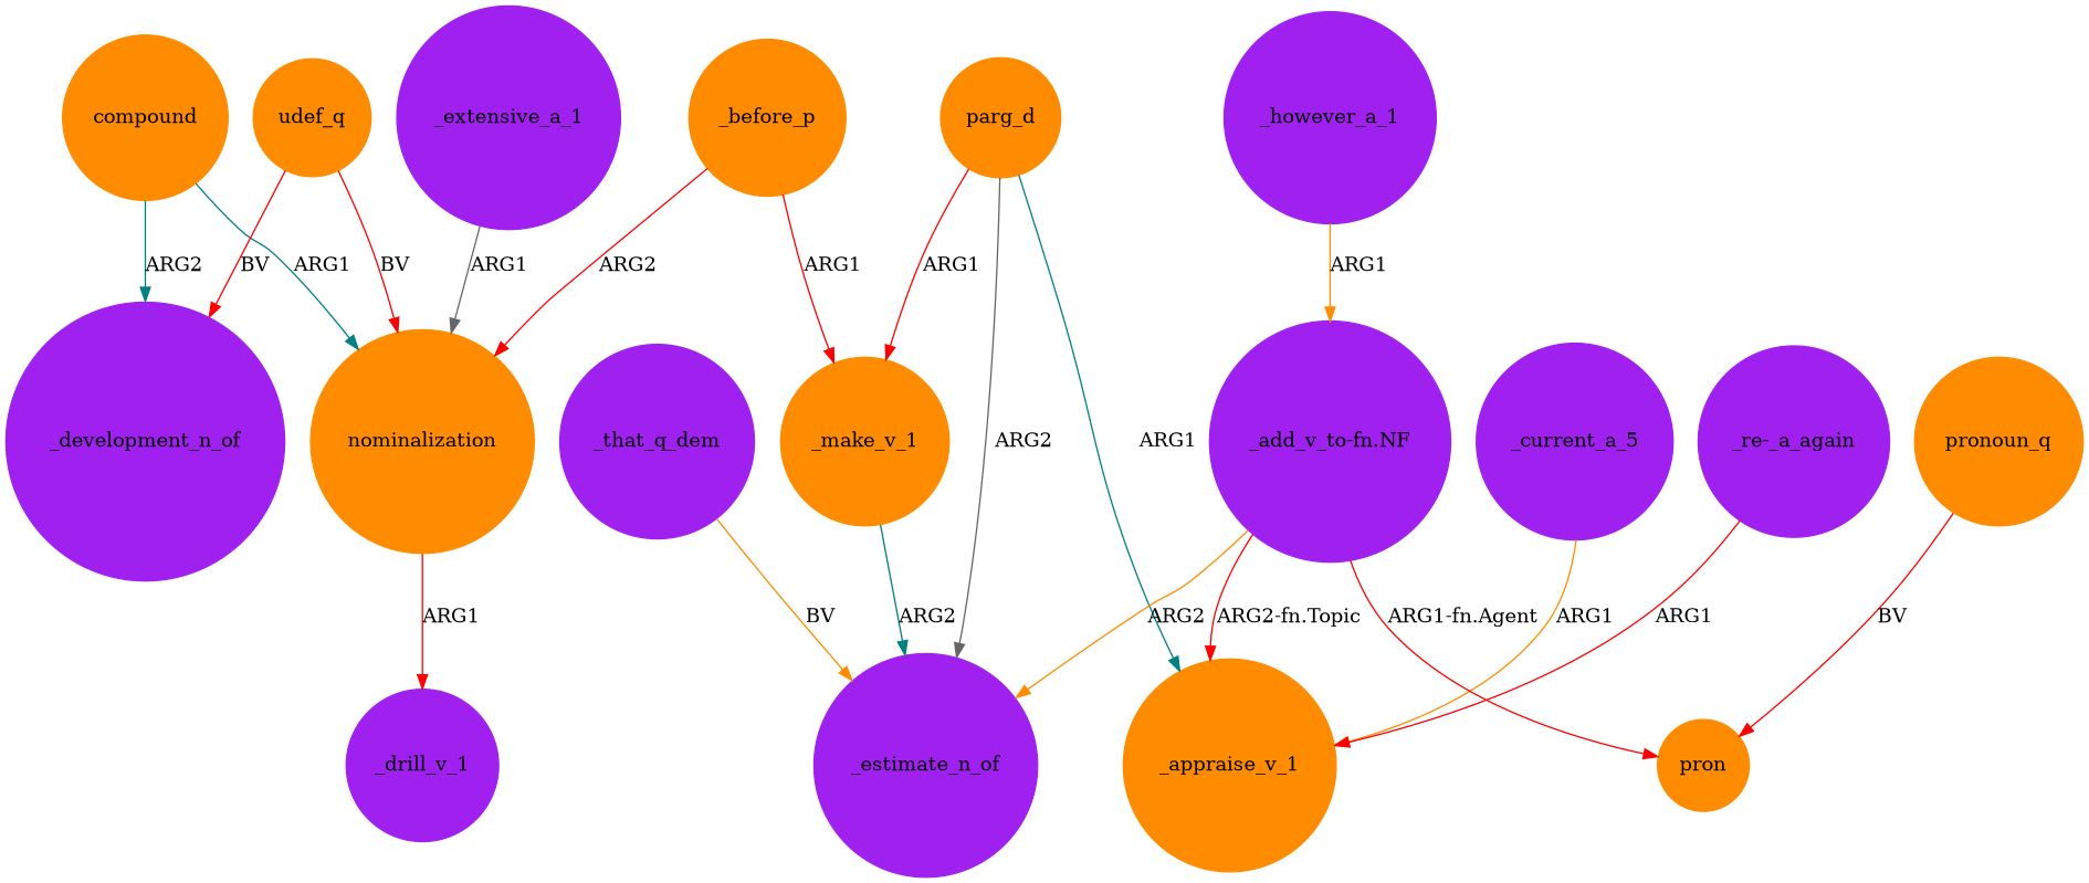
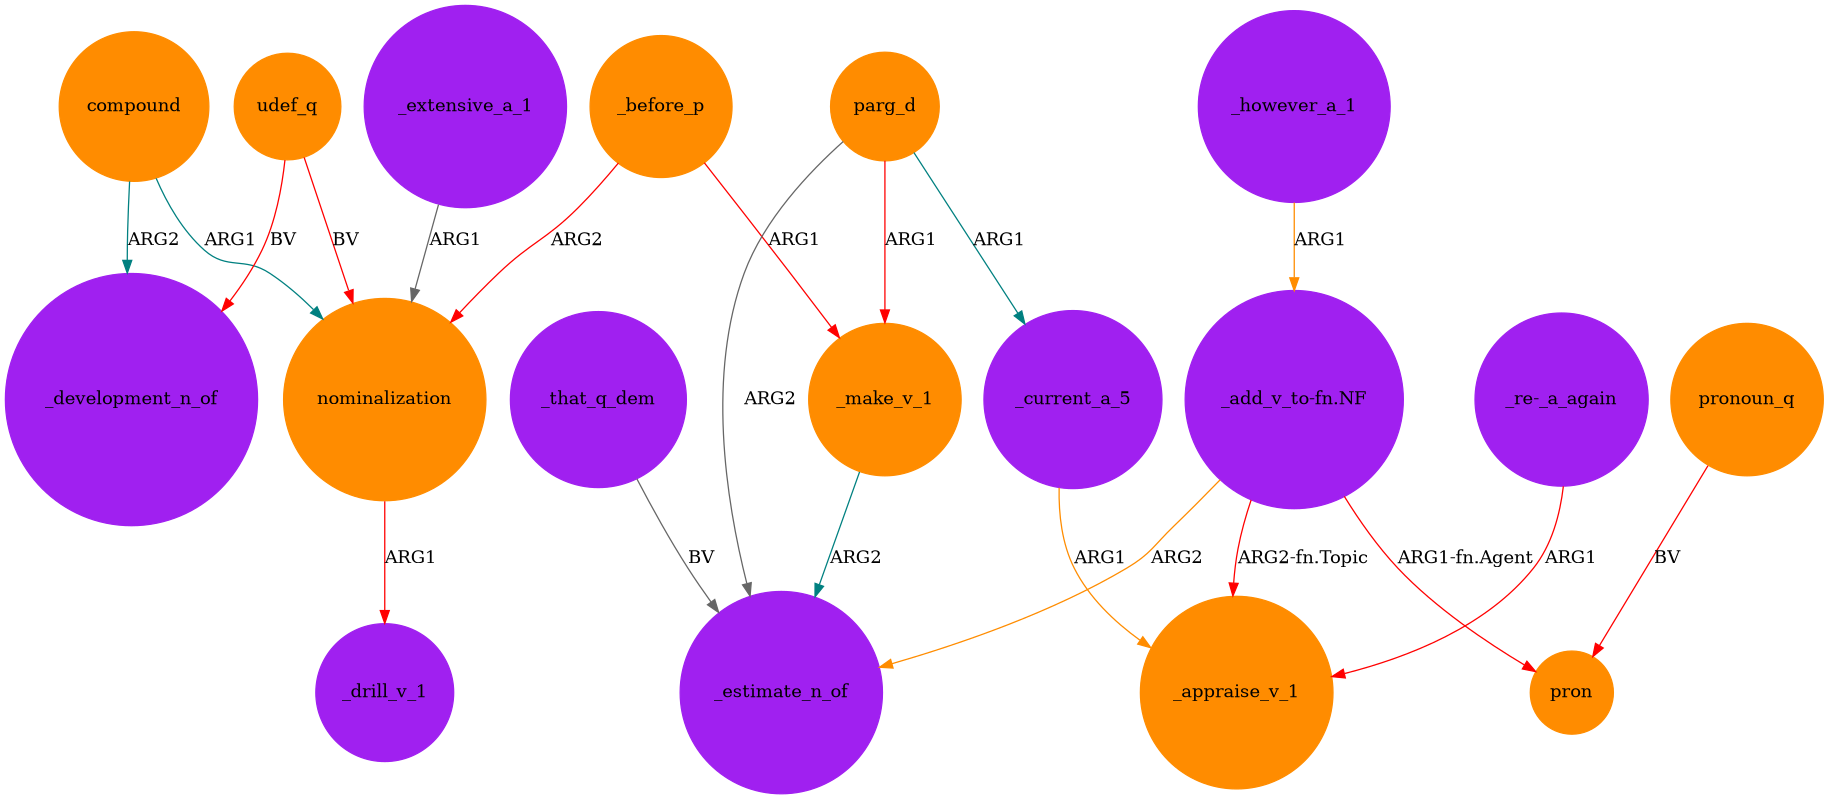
  digraph {
    node [color=purple shape=circle style=filled]
    edge [color=red]
    _development_n_of
    compound [color=darkorange]
    nominalization [color=darkorange]
    _drill_v_1
    n5 [label=_current_a_5]
    _appraise_v_1 [color=darkorange]
    _estimate_n_of
    "_re-_a_again"
    _that_q_dem
    _before_p [color=darkorange]
    _make_v_1 [color=darkorange]
    parg_d [color=darkorange]
    pronoun_q [color=darkorange]
    pron [color=darkorange]
    "_add_v_to-fn.NF"
    _extensive_a_1
    udef_q [color=darkorange]
    _however_a_1
    compound -> _development_n_of [color=teal label=ARG2]
    compound -> nominalization [color=teal label=ARG1]
    nominalization -> _drill_v_1 [label=ARG1]
    n5 -> _appraise_v_1 [color=darkorange label=ARG1]
    "_re-_a_again" -> _appraise_v_1 [label=ARG1]
-   _that_q_dem -> _estimate_n_of [color=darkorange label=BV]
+   _that_q_dem -> _estimate_n_of [color=gray40 label=BV]
    _before_p -> nominalization [label=ARG2]
    _before_p -> _make_v_1 [label=ARG1]
    _make_v_1 -> _estimate_n_of [color=teal label=ARG2]
-   parg_d -> _appraise_v_1 [color=teal label=ARG1]
+   parg_d -> n5 [color=teal label=ARG1]
    parg_d -> _estimate_n_of [color=gray40 label=ARG2]
    parg_d -> _make_v_1 [label=ARG1]
    pronoun_q -> pron [label=BV]
    "_add_v_to-fn.NF" -> _appraise_v_1 [label="ARG2-fn.Topic"]
    "_add_v_to-fn.NF" -> _estimate_n_of [color=darkorange label=ARG2]
    "_add_v_to-fn.NF" -> pron [label="ARG1-fn.Agent"]
    _extensive_a_1 -> nominalization [color=gray40 label=ARG1]
    udef_q -> _development_n_of [label=BV]
    udef_q -> nominalization [label=BV]
    _however_a_1 -> "_add_v_to-fn.NF" [color=darkorange label=ARG1]
  }
